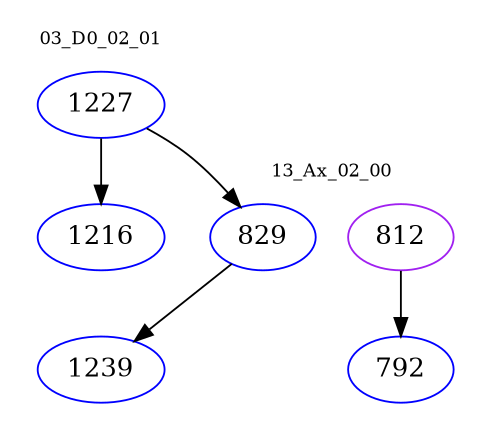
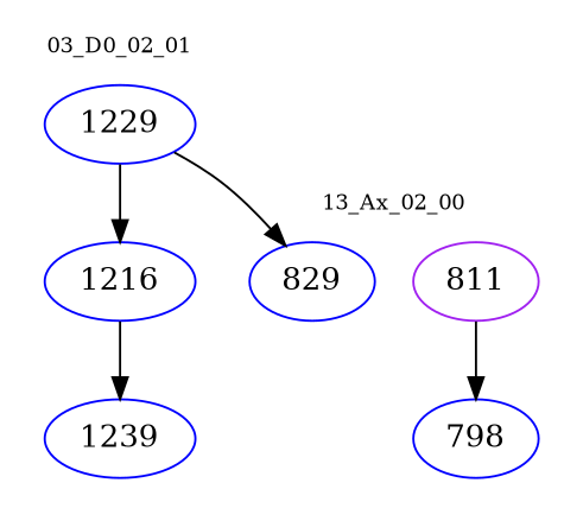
  digraph {
    node [color=blue]
    edge [color=black]
-   n1 [color=purple label=812]
-   n2 [label=792]
+   n1 [color=purple label=811]
+   n2 [label=798]
    n3 [label=829]
-   n4 [label=1227]
+   n4 [label=1229]
    n5 [label=1216]
    n6 [label=1239]
    subgraph cluster_1 {
      color=white
      fontsize=10
      label="13_Ax_02_00"
      n1
      n2
      n3
    }
    subgraph cluster_2 {
      color=white
      fontsize=10
      label="03_D0_02_01"
      n4
      n5
      n6
    }
    n1 -> n2
    n4 -> n3
    n4 -> n5
-   n3 -> n6
+   n5 -> n6
  }
